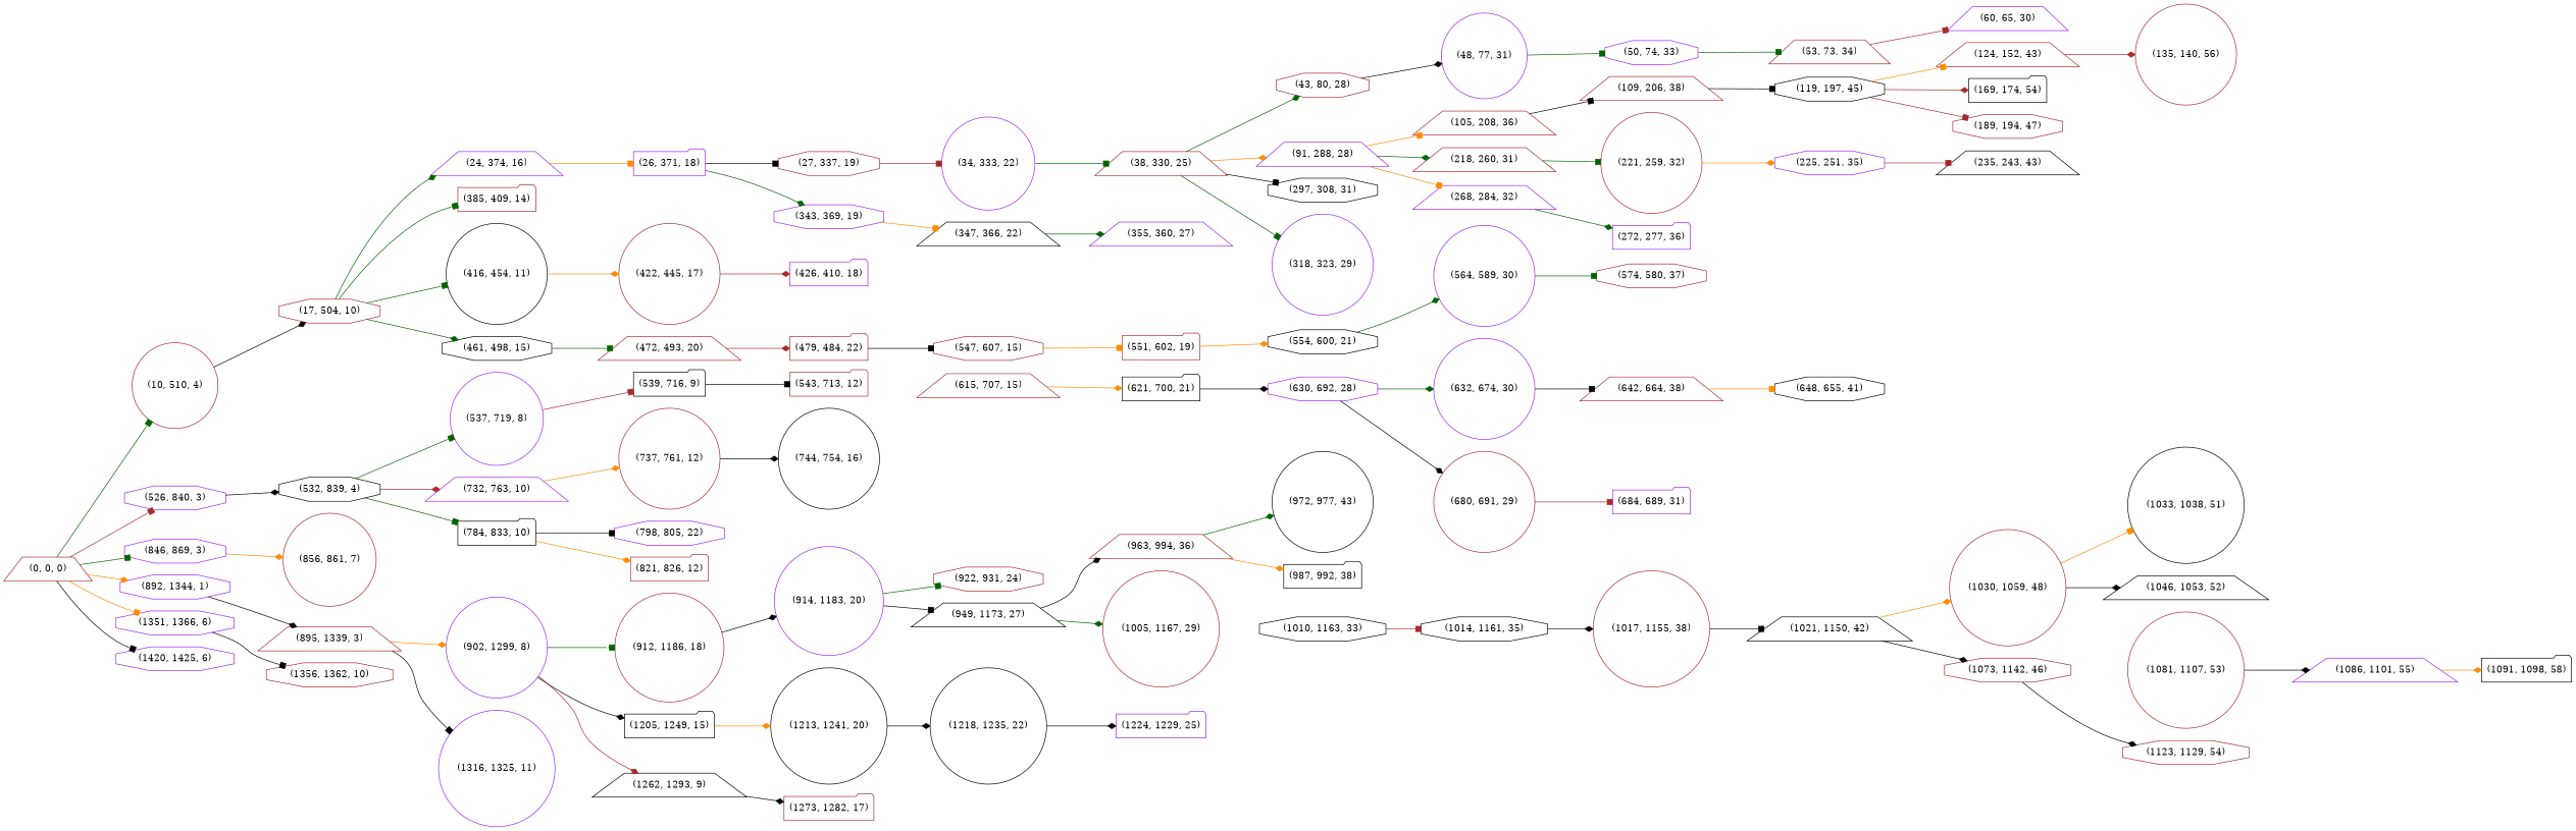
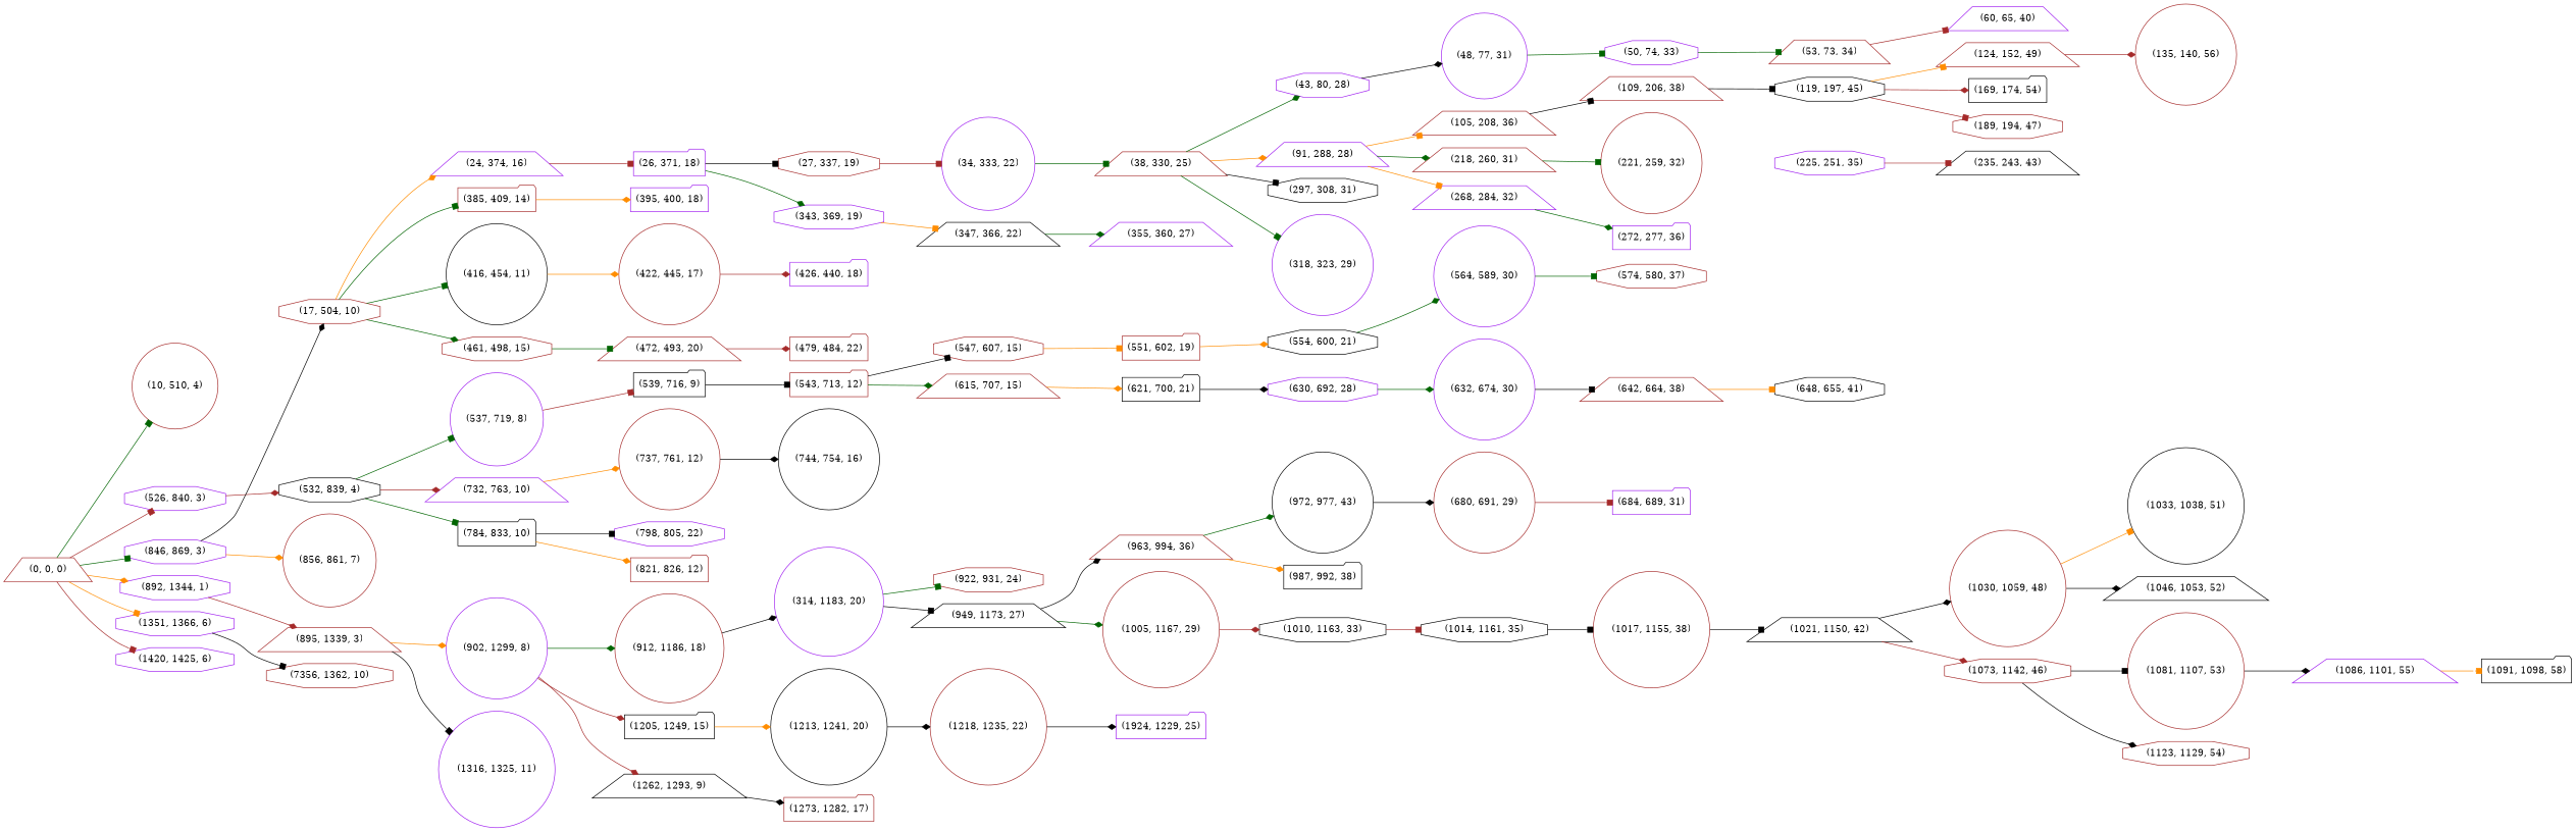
  digraph {
    rankdir=LR
    node [color=brown shape=octagon]
    edge [arrowhead=diamond color=black]
    "(0, 0, 0)" [shape=trapezium]
    "(10, 510, 4)" [shape=circle]
    "(526, 840, 3)" [color=purple]
    "(846, 869, 3)" [color=purple]
    "(892, 1344, 1)" [color=purple]
    "(1351, 1366, 6)" [color=purple]
    "(1420, 1425, 6)" [color=purple]
    "(17, 504, 10)"
    "(532, 839, 4)" [color=black]
    "(856, 861, 7)" [shape=circle]
    "(895, 1339, 3)" [shape=trapezium]
-   "(1356, 1362, 10)"
+   "(1356, 1362, 10)" [label="(7356, 1362, 10)"]
    "(24, 374, 16)" [color=purple shape=trapezium]
    "(385, 409, 14)" [shape=folder]
    "(416, 454, 11)" [color=black shape=circle]
-   "(461, 498, 15)" [color=black]
+   "(461, 498, 15)"
    "(26, 371, 18)" [color=purple shape=folder]
+   "(395, 400, 18)" [color=purple shape=folder]
    "(422, 445, 17)" [shape=circle]
    "(472, 493, 20)" [shape=trapezium]
    "(27, 337, 19)"
    "(343, 369, 19)" [color=purple]
    "(34, 333, 22)" [color=purple shape=circle]
    "(347, 366, 22)" [color=black shape=trapezium]
    "(38, 330, 25)" [shape=trapezium]
-   "(43, 80, 28)"
+   "(43, 80, 28)" [color=purple]
    "(91, 288, 28)" [color=purple shape=trapezium]
    "(297, 308, 31)" [color=black]
    "(318, 323, 29)" [color=purple shape=circle]
    "(48, 77, 31)" [color=purple shape=circle]
    "(105, 208, 36)" [shape=trapezium]
    "(218, 260, 31)" [shape=trapezium]
    "(268, 284, 32)" [color=purple shape=trapezium]
    "(50, 74, 33)" [color=purple]
    "(53, 73, 34)" [shape=trapezium]
-   "(60, 65, 40)" [color=purple shape=trapezium label="(60, 65, 30)"]
+   "(60, 65, 40)" [color=purple shape=trapezium]
    "(109, 206, 38)" [shape=trapezium]
    "(221, 259, 32)" [shape=circle]
    "(272, 277, 36)" [color=purple shape=folder]
    "(119, 197, 45)" [color=black]
-   "(124, 152, 49)" [shape=trapezium label="(124, 152, 43)"]
+   "(124, 152, 49)" [shape=trapezium]
    "(169, 174, 54)" [color=black shape=folder]
    "(189, 194, 47)"
    "(135, 140, 56)" [shape=circle]
    "(225, 251, 35)" [color=purple]
    "(235, 243, 43)" [color=black shape=trapezium]
    "(355, 360, 27)" [color=purple shape=trapezium]
-   "(426, 440, 18)" [color=purple shape=folder label="(426, 410, 18)"]
+   "(426, 440, 18)" [color=purple shape=folder]
    "(479, 484, 22)" [shape=folder]
    "(537, 719, 8)" [color=purple shape=circle]
    "(732, 763, 10)" [color=purple shape=trapezium]
    "(784, 833, 10)" [color=black shape=folder]
    "(539, 716, 9)" [color=black shape=folder]
    "(737, 761, 12)" [shape=circle]
    "(798, 805, 22)" [color=purple]
    "(821, 826, 12)" [shape=folder]
    "(543, 713, 12)" [shape=folder]
    "(547, 607, 15)"
    "(615, 707, 15)" [shape=trapezium]
    "(551, 602, 19)" [shape=folder]
    "(621, 700, 21)" [color=black shape=folder]
    "(554, 600, 21)" [color=black]
    n63 [color=purple label="(564, 589, 30)" shape=circle]
    "(574, 580, 37)"
    "(630, 692, 28)" [color=purple]
    "(632, 674, 30)" [color=purple shape=circle]
    "(680, 691, 29)" [shape=circle]
    "(642, 664, 38)" [shape=trapezium]
    "(684, 689, 31)" [color=purple shape=folder]
    "(648, 655, 41)" [color=black]
    "(744, 754, 16)" [color=black shape=circle]
    "(902, 1299, 8)" [color=purple shape=circle]
    "(1316, 1325, 11)" [color=purple shape=circle]
    "(912, 1186, 18)" [shape=circle]
    "(1205, 1249, 15)" [color=black shape=folder]
    "(1262, 1293, 9)" [color=black shape=trapezium]
-   "(914, 1183, 20)" [color=purple shape=circle]
+   "(914, 1183, 20)" [color=purple shape=circle label="(314, 1183, 20)"]
    "(1213, 1241, 20)" [color=black shape=circle]
    "(1273, 1282, 17)" [shape=folder]
    "(922, 931, 24)"
    "(949, 1173, 27)" [color=black shape=trapezium]
    "(963, 994, 36)" [shape=trapezium]
    "(1005, 1167, 29)" [shape=circle]
    "(972, 977, 43)" [color=black shape=circle]
    "(987, 992, 38)" [color=black shape=folder]
    "(1010, 1163, 33)" [color=black]
    "(1014, 1161, 35)" [color=black]
    "(1017, 1155, 38)" [shape=circle]
    "(1021, 1150, 42)" [color=black shape=trapezium]
    "(1030, 1059, 48)" [shape=circle]
    "(1073, 1142, 46)"
    "(1033, 1038, 51)" [color=black shape=circle]
    "(1046, 1053, 52)" [color=black shape=trapezium]
    "(1081, 1107, 53)" [shape=circle]
    "(1123, 1129, 54)"
    "(1086, 1101, 55)" [color=purple shape=trapezium]
    "(1091, 1098, 58)" [color=black shape=folder]
-   "(1218, 1235, 22)" [color=black shape=circle]
-   "(1224, 1229, 25)" [color=purple shape=folder]
+   "(1218, 1235, 22)" [shape=circle]
+   "(1224, 1229, 25)" [color=purple shape=folder label="(1924, 1229, 25)"]
    "(0, 0, 0)" -> "(10, 510, 4)" [arrowhead=box color=darkgreen]
    "(0, 0, 0)" -> "(526, 840, 3)" [arrowhead=box color=brown]
    "(0, 0, 0)" -> "(846, 869, 3)" [arrowhead=box color=darkgreen]
    "(0, 0, 0)" -> "(892, 1344, 1)" [color=darkorange]
    "(0, 0, 0)" -> "(1351, 1366, 6)" [arrowhead=box color=darkorange]
-   "(0, 0, 0)" -> "(1420, 1425, 6)" [arrowhead=box]
-   "(10, 510, 4)" -> "(17, 504, 10)"
-   "(526, 840, 3)" -> "(532, 839, 4)"
+   "(0, 0, 0)" -> "(1420, 1425, 6)" [arrowhead=box color=brown]
+   "(846, 869, 3)" -> "(17, 504, 10)"
+   "(526, 840, 3)" -> "(532, 839, 4)" [color=brown]
    "(846, 869, 3)" -> "(856, 861, 7)" [color=darkorange]
-   "(892, 1344, 1)" -> "(895, 1339, 3)"
+   "(892, 1344, 1)" -> "(895, 1339, 3)" [color=brown]
    "(1351, 1366, 6)" -> "(1356, 1362, 10)" [arrowhead=box]
-   "(17, 504, 10)" -> "(24, 374, 16)" [color=darkgreen]
+   "(17, 504, 10)" -> "(24, 374, 16)" [color=darkorange]
    "(17, 504, 10)" -> "(385, 409, 14)" [arrowhead=box color=darkgreen]
    "(17, 504, 10)" -> "(416, 454, 11)" [arrowhead=box color=darkgreen]
    "(17, 504, 10)" -> "(461, 498, 15)" [color=darkgreen]
    "(532, 839, 4)" -> "(537, 719, 8)" [arrowhead=box color=darkgreen]
    "(532, 839, 4)" -> "(732, 763, 10)" [color=brown]
    "(532, 839, 4)" -> "(784, 833, 10)" [arrowhead=box color=darkgreen]
    "(895, 1339, 3)" -> "(902, 1299, 8)" [color=darkorange]
    "(895, 1339, 3)" -> "(1316, 1325, 11)" [arrowhead=box]
-   "(24, 374, 16)" -> "(26, 371, 18)" [arrowhead=box color=darkorange]
+   "(24, 374, 16)" -> "(26, 371, 18)" [arrowhead=box color=brown]
+   "(385, 409, 14)" -> "(395, 400, 18)" [color=darkorange]
    "(416, 454, 11)" -> "(422, 445, 17)" [color=darkorange]
    "(461, 498, 15)" -> "(472, 493, 20)" [arrowhead=box color=darkgreen]
    "(26, 371, 18)" -> "(27, 337, 19)" [arrowhead=box]
    "(26, 371, 18)" -> "(343, 369, 19)" [color=darkgreen]
    "(422, 445, 17)" -> "(426, 440, 18)" [color=brown]
    "(472, 493, 20)" -> "(479, 484, 22)" [color=brown]
    "(27, 337, 19)" -> "(34, 333, 22)" [arrowhead=box color=brown]
    "(343, 369, 19)" -> "(347, 366, 22)" [arrowhead=box color=darkorange]
    "(34, 333, 22)" -> "(38, 330, 25)" [arrowhead=box color=darkgreen]
    "(347, 366, 22)" -> "(355, 360, 27)" [color=darkgreen]
    "(38, 330, 25)" -> "(43, 80, 28)" [color=darkgreen]
    "(38, 330, 25)" -> "(91, 288, 28)" [color=darkorange]
    "(38, 330, 25)" -> "(297, 308, 31)" [arrowhead=box]
    "(38, 330, 25)" -> "(318, 323, 29)" [arrowhead=box color=darkgreen]
    "(43, 80, 28)" -> "(48, 77, 31)"
    "(91, 288, 28)" -> "(105, 208, 36)" [arrowhead=box color=darkorange]
    "(91, 288, 28)" -> "(218, 260, 31)" [color=darkgreen]
    "(91, 288, 28)" -> "(268, 284, 32)" [arrowhead=box color=darkorange]
    "(48, 77, 31)" -> "(50, 74, 33)" [arrowhead=box color=darkgreen]
    "(105, 208, 36)" -> "(109, 206, 38)" [arrowhead=box]
    "(218, 260, 31)" -> "(221, 259, 32)" [arrowhead=box color=darkgreen]
    "(268, 284, 32)" -> "(272, 277, 36)" [color=darkgreen]
    "(50, 74, 33)" -> "(53, 73, 34)" [arrowhead=box color=darkgreen]
    "(53, 73, 34)" -> "(60, 65, 40)" [arrowhead=box color=brown]
    "(109, 206, 38)" -> "(119, 197, 45)" [arrowhead=box]
-   "(221, 259, 32)" -> "(225, 251, 35)" [color=darkorange]
    "(119, 197, 45)" -> "(124, 152, 49)" [arrowhead=box color=darkorange]
    "(119, 197, 45)" -> "(169, 174, 54)" [color=brown]
    "(119, 197, 45)" -> "(189, 194, 47)" [arrowhead=box color=brown]
    "(124, 152, 49)" -> "(135, 140, 56)" [color=brown]
    "(225, 251, 35)" -> "(235, 243, 43)" [arrowhead=box color=brown]
    "(537, 719, 8)" -> "(539, 716, 9)" [arrowhead=box color=brown]
    "(732, 763, 10)" -> "(737, 761, 12)" [color=darkorange]
    "(784, 833, 10)" -> "(798, 805, 22)" [arrowhead=box]
    "(784, 833, 10)" -> "(821, 826, 12)" [color=darkorange]
    "(539, 716, 9)" -> "(543, 713, 12)" [arrowhead=box]
    "(737, 761, 12)" -> "(744, 754, 16)"
-   "(479, 484, 22)" -> "(547, 607, 15)" [arrowhead=box]
+   "(543, 713, 12)" -> "(547, 607, 15)" [arrowhead=box]
+   "(543, 713, 12)" -> "(615, 707, 15)" [color=darkgreen]
    "(547, 607, 15)" -> "(551, 602, 19)" [arrowhead=box color=darkorange]
    "(615, 707, 15)" -> "(621, 700, 21)" [color=darkorange]
    "(551, 602, 19)" -> "(554, 600, 21)" [color=darkorange]
    "(621, 700, 21)" -> "(630, 692, 28)"
    "(554, 600, 21)" -> n63 [color=darkgreen]
    n63 -> "(574, 580, 37)" [arrowhead=box color=darkgreen]
    "(630, 692, 28)" -> "(632, 674, 30)" [color=darkgreen]
-   "(630, 692, 28)" -> "(680, 691, 29)"
+   "(972, 977, 43)" -> "(680, 691, 29)"
    "(632, 674, 30)" -> "(642, 664, 38)" [arrowhead=box]
    "(680, 691, 29)" -> "(684, 689, 31)" [arrowhead=box color=brown]
    "(642, 664, 38)" -> "(648, 655, 41)" [arrowhead=box color=darkorange]
-   "(902, 1299, 8)" -> "(912, 1186, 18)" [arrowhead=box color=darkgreen]
-   "(902, 1299, 8)" -> "(1205, 1249, 15)"
+   "(902, 1299, 8)" -> "(912, 1186, 18)" [color=darkgreen]
+   "(902, 1299, 8)" -> "(1205, 1249, 15)" [color=brown]
    "(902, 1299, 8)" -> "(1262, 1293, 9)" [color=brown]
    "(912, 1186, 18)" -> "(914, 1183, 20)"
    "(1205, 1249, 15)" -> "(1213, 1241, 20)" [color=darkorange]
    "(1262, 1293, 9)" -> "(1273, 1282, 17)"
    "(914, 1183, 20)" -> "(922, 931, 24)" [arrowhead=box color=darkgreen]
    "(914, 1183, 20)" -> "(949, 1173, 27)" [arrowhead=box]
    "(1213, 1241, 20)" -> "(1218, 1235, 22)"
    "(949, 1173, 27)" -> "(963, 994, 36)"
    "(949, 1173, 27)" -> "(1005, 1167, 29)" [color=darkgreen]
    "(963, 994, 36)" -> "(972, 977, 43)" [color=darkgreen]
    "(963, 994, 36)" -> "(987, 992, 38)" [color=darkorange]
+   "(1005, 1167, 29)" -> "(1010, 1163, 33)" [color=brown]
    "(1010, 1163, 33)" -> "(1014, 1161, 35)" [arrowhead=box color=brown]
-   "(1014, 1161, 35)" -> "(1017, 1155, 38)"
+   "(1014, 1161, 35)" -> "(1017, 1155, 38)" [arrowhead=box]
    "(1017, 1155, 38)" -> "(1021, 1150, 42)" [arrowhead=box]
-   "(1021, 1150, 42)" -> "(1030, 1059, 48)" [color=darkorange]
-   "(1021, 1150, 42)" -> "(1073, 1142, 46)"
+   "(1021, 1150, 42)" -> "(1030, 1059, 48)"
+   "(1021, 1150, 42)" -> "(1073, 1142, 46)" [color=brown]
    "(1030, 1059, 48)" -> "(1033, 1038, 51)" [arrowhead=box color=darkorange]
    "(1030, 1059, 48)" -> "(1046, 1053, 52)"
+   "(1073, 1142, 46)" -> "(1081, 1107, 53)" [arrowhead=box]
    "(1073, 1142, 46)" -> "(1123, 1129, 54)"
    "(1081, 1107, 53)" -> "(1086, 1101, 55)"
-   "(1086, 1101, 55)" -> "(1091, 1098, 58)" [color=darkorange]
+   "(1086, 1101, 55)" -> "(1091, 1098, 58)" [arrowhead=box color=darkorange]
    "(1218, 1235, 22)" -> "(1224, 1229, 25)"
  }
